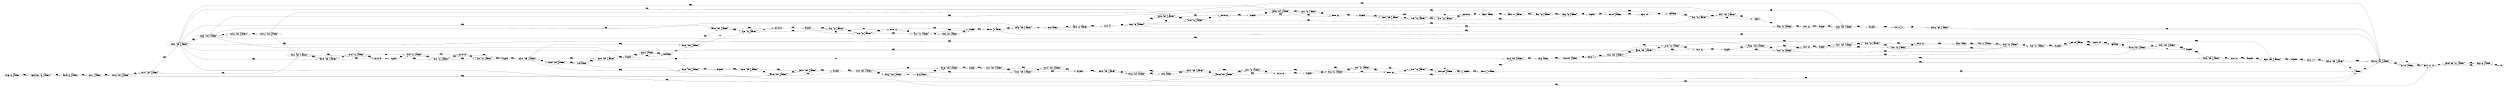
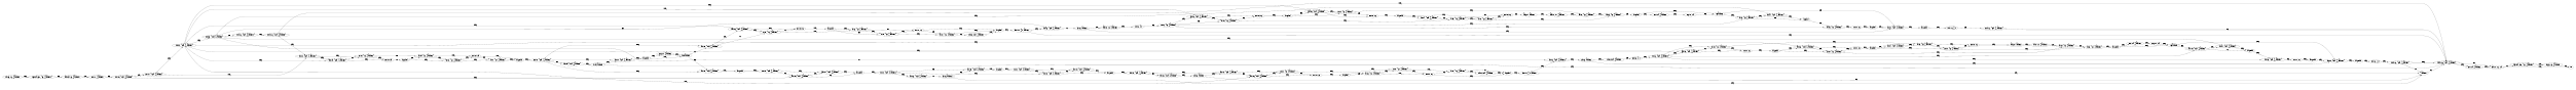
  digraph {
    rankdir=LR
    n1 [label="sub sp , sp , # address"]
    n2 [label="stp x29 , x30 , [ sp , # address ]"]
    n3 [label="add x29 , sp , # address"]
    n4 [label="mov w1 , # address"]
    n5 [label="stur x0 , [ x29 , #- address ]"]
    n6 [label="stur x1 , [ x29 , #- address ]"]
    n7 [label="ldur x0 , [ x29 , #- address ]"]
    n8 [label="stur x2 , [ x29 , #- address ]"]
    n9 [label="ldur x0 , [ x29 , #- address ]"]
    n10 [label="ldur x1 , [ x29 , #- address ]"]
    n11 [label="bl symbol"]
    n12 [label="stur x3 , [ x29 , #- address ]"]
    n13 [label="ldur x9 , [ x29 , #- address ]"]
    n14 [label="ldur x8 , [ x29 , #- address ]"]
    n15 [label="ldur x8 , [ x29 , #- address ]"]
    n16 [label="ldur x8 , [ x29 , #- address ]"]
    n17 [label="ldur x8 , [ x29 , #- address ]"]
    n18 [label="ldur x8 , [ x29 , #- address ]"]
    n19 [label="ldur x8 , [ x29 , #- address ]"]
    n20 [label="str x0 , [ sp , # address ]"]
    n21 [label="sturb w8 , [ x29 , #- address ]"]
    n22 [label="ldur x8 , [ x29 , #- address ]"]
    n23 [label="ldur x8 , [ x29 , #- address ]"]
    n24 [label="ldur x1 , [ x29 , #- address ]"]
    n25 [label="ldur x1 , [ x29 , #- address ]"]
    n26 [label="mov x0 , x9"]
    n27 [label="str x0 , [ sp , # address ]"]
    n28 [label="mov x0 , x8"]
    n29 [label="str x0 , [ sp , # address ]"]
    n30 [label="mov x0 , x8"]
    n31 [label="str x0 , [ sp , # address ]"]
    n32 [label="mov x0 , x8"]
    n33 [label="str x0 , [ sp , # address ]"]
    n34 [label="mov x0 , x8"]
    n35 [label="str x0 , [ sp , # address ]"]
    n36 [label="mov x0 , x8"]
    n37 [label="str x0 , [ sp , # address ]"]
    n38 [label="mov x0 , x8"]
    n39 [label="sturb w8 , [ x29 , #- address ]"]
    n40 [label="cbz x8 , address"]
    n41 [label="cbz x8 , address"]
    n42 [label="bl symbol"]
    n43 [label="bl symbol"]
    n44 [label="ldurb w8 , [ x29 , #- address ]"]
    n45 [label="mov w9 , # address"]
    n46 [label="and w0 , w8 , w9"]
    n47 [label="ldr x9 , [ sp , # address ]"]
    n48 [label="bl symbol"]
    n49 [label="str x0 , [ sp , # address ]"]
    n50 [label="mov x0 , x9"]
    n51 [label="ldr x1 , [ sp , # address ]"]
    n52 [label="bl symbol"]
    n53 [label="stur x0 , [ x29 , #- address ]"]
    n54 [label="ldur x9 , [ x29 , #- address ]"]
    n55 [label="ldur x0 , [ x29 , #- address ]"]
    n56 [label="ldur x0 , [ x29 , #- address ]"]
    n57 [label="ldur x0 , [ x29 , #- address ]"]
    n58 [label="cbz x9 , address"]
    n59 [label="bl symbol"]
    n60 [label="bl symbol"]
    n61 [label="ldp x29 , x30 , [ sp , # address ]"]
    n62 [label=ret]
    n63 [label="cmp w0 , # address"]
    n64 [label="b.ne address"]
    n65 [label="stp sp , sp , # address"]
    n66 [label="ldr x8 , [ sp , # address ]"]
    n67 [label="stur x0 , [ x29 , #- address ]"]
    n68 [label="bl symbol"]
    n69 [label="str x0 , [ sp , # address ]"]
    n70 [label="mov x0 , x8"]
    n71 [label="ldr x1 , [ sp , # address ]"]
    n72 [label="bl symbol"]
    n73 [label="sub x2 , x29 , # address"]
    n74 [label="tbnz w0 , # 0 , address"]
    n75 [label="ldur x0 , [ x29 , #- address ]"]
    n76 [label="add x0 , sp , # address"]
    n77 [label="stur x0 , [ x29 , #- address ]"]
    n78 [label="ldur x8 , [ x29 , #- address ]"]
    n79 [label="ldur x0 , [ x29 , #- address ]"]
    n80 [label="ldur x0 , [ x29 , #- address ]"]
    n81 [label="cbz x8 , address"]
    n82 [label="bl symbol"]
    n83 [label="ldur x1 , [ x29 , #- address ]"]
    n84 [label="bl symbol"]
    n85 [label="b address"]
    n86 [label="stur x0 , [ x29 , #- address ]"]
    n87 [label="bl symbol"]
    n88 [label="mov x8 , # 0"]
    n89 [label="mov w8 , # 0"]
    n90 [label="str x8 , [ sp , # address ]"]
    n91 [label="stur x0 , [ x29 , #- address ]"]
    n92 [label="ldur x8 , [ x29 , #- address ]"]
    n93 [label="ldur x0 , [ x29 , #- address ]"]
    n94 [label="cbz x8 , address"]
    n95 [label="ldr x8 , [ sp , # address ]"]
    n96 [label="sturb w8 , [ x29 , #- address ]"]
    n97 [label="ldr x0 , [ sp , # address ]"]
    n98 [label="ldr x8 , [ sp , # address ]"]
    n99 [label="ldr x8 , [ sp , # address ]"]
    n100 [label="mov x0 , x8"]
    n101 [label="bl symbol"]
    n102 [label="str x0 , [ sp , # address ]"]
    n103 [label="mov x0 , x8"]
    n104 [label="ldr x2 , [ sp , # address ]"]
    n105 [label="bl symbol"]
    n106 [label="ldr x3 , [ sp , # address ]"]
    n107 [label="ldur x4 , [ x29 , #- address ]"]
    n108 [label="adrp x1 , address"]
    n109 [label="bl symbol"]
    n110 [label="add x1 , x1 , # address"]
    n111 [label="mov w9 , # address"]
    n112 [label="b.eq address"]
    n113 [label="cmp w0 , w9"]
    n114 [label="bl symbol"]
    n115 [label="str x0 , [ sp , # address ]"]
    n116 [label="mov x0 , x8"]
    n117 [label="ldr x1 , [ sp , # address ]"]
    n118 [label="bl symbol"]
    n119 [label="sub x2 , x29 , # address"]
    n120 [label="tbnz w0 , # 0 , address"]
    n121 [label="ldur x0 , [ x29 , #- address ]"]
    n122 [label="sub x0 , x29 , # address"]
    n123 [label="bl symbol"]
    n124 [label="bl symbol"]
    n125 [label="mov x8 , # 0"]
    n126 [label="mov w8 , # 0"]
    n127 [label="stur x8 , [ x29 , #- address ]"]
    n128 [label="sturb w8 , [ x29 , #- address ]"]
    n129 [label="ldur x0 , [ x29 , #- address ]"]
    n130 [label="ldur x8 , [ x29 , #- address ]"]
    n131 [label="ldr x8 , [ sp , # address ]"]
    n132 [label="mov x0 , x8"]
    n133 [label="bl symbol"]
    n134 [label="str x0 , [ sp , # address ]"]
    n135 [label="mov x0 , x8"]
    n136 [label="ldr x2 , [ sp , # address ]"]
    n137 [label="bl symbol"]
    n138 [label="ldr x3 , [ sp , # address ]"]
    n139 [label="ldur x4 , [ x29 , #- address ]"]
    n140 [label="adrp x1 , address"]
    n141 [label="bl symbol"]
    n142 [label="add x1 , x1 , # address"]
    n143 [label="mov w9 , # address"]
    n144 [label="b.eq address"]
    n145 [label="cmp w0 , w9"]
    n146 [label="bl symbol"]
    n1 -> n2 [label=CFG]
    n2 -> n3 [label=CFG]
    n3 -> n4 [label=CFG]
    n4 -> n5 [label=CFG]
    n5 -> n6 [label=CFG]
    n5 -> n7 [label=DFG]
    n6 -> n8 [label=CFG]
    n6 -> n9 [label=DFG]
    n7 -> n10 [label=CFG]
    n7 -> n11 [label=DFG]
    n8 -> n12 [label=CFG]
    n8 -> n13 [label=DFG]
    n8 -> n14 [label=DFG]
    n8 -> n15 [label=DFG]
    n8 -> n16 [label=DFG]
    n8 -> n17 [label=DFG]
    n8 -> n18 [label=DFG]
    n8 -> n19 [label=DFG]
    n9 -> n13 [label=CFG]
    n9 -> n20 [label=DFG]
    n10 -> n11 [label=DFG]
    n11 -> n77 [label=DFG]
    n12 -> n21 [label=CFG]
    n12 -> n22 [label=DFG]
    n12 -> n23 [label=DFG]
    n12 -> n24 [label=DFG]
    n12 -> n25 [label=DFG]
    n13 -> n20 [label=CFG]
    n13 -> n26 [label=DFG]
    n14 -> n27 [label=CFG]
    n14 -> n28 [label=DFG]
    n15 -> n29 [label=CFG]
    n15 -> n30 [label=DFG]
    n16 -> n31 [label=CFG]
    n16 -> n32 [label=DFG]
    n17 -> n33 [label=CFG]
    n17 -> n34 [label=DFG]
    n18 -> n35 [label=CFG]
    n18 -> n36 [label=DFG]
    n19 -> n37 [label=CFG]
    n19 -> n38 [label=DFG]
    n20 -> n26 [label=CFG]
    n20 -> n47 [label=DFG]
    n21 -> n39 [label=CFG]
    n22 -> n40 [label=DFG]
    n23 -> n41 [label=DFG]
    n24 -> n42 [label=DFG]
    n25 -> n43 [label=DFG]
    n26 -> n48 [label=DFG]
    n27 -> n28 [label=CFG]
    n27 -> n66 [label=DFG]
    n28 -> n68 [label=DFG]
    n29 -> n30 [label=CFG]
    n29 -> n99 [label=DFG]
    n30 -> n101 [label=DFG]
    n31 -> n32 [label=CFG]
    n31 -> n104 [label=DFG]
    n32 -> n105 [label=DFG]
    n33 -> n34 [label=CFG]
    n33 -> n95 [label=DFG]
    n34 -> n114 [label=DFG]
    n35 -> n36 [label=CFG]
    n35 -> n131 [label=DFG]
    n36 -> n133 [label=DFG]
    n37 -> n38 [label=CFG]
    n37 -> n136 [label=DFG]
    n38 -> n137 [label=DFG]
    n39 -> n9 [label=CFG]
    n39 -> n44 [label=DFG]
    n40 -> n75 [label=CFG]
    n40 -> n76 [label=CFG]
    n41 -> n121 [label=CFG]
    n41 -> n122 [label=CFG]
    n42 -> n98 [label=CFG]
    n43 -> n130 [label=CFG]
    n44 -> n45 [label=CFG]
    n44 -> n46 [label=DFG]
    n45 -> n46 [label=CFG]
    n46 -> n61 [label=CFG]
    n46 -> n62 [label=DFG]
    n47 -> n49 [label=CFG]
    n47 -> n50 [label=DFG]
    n48 -> n47 [label=CFG]
    n48 -> n49 [label=DFG]
    n49 -> n50 [label=CFG]
    n49 -> n51 [label=DFG]
    n50 -> n51 [label=CFG]
    n50 -> n52 [label=DFG]
    n51 -> n52 [label=DFG]
    n52 -> n53 [label=DFG]
    n53 -> n54 [label=DFG]
    n53 -> n55 [label=DFG]
    n53 -> n56 [label=DFG]
    n53 -> n57 [label=DFG]
    n54 -> n58 [label=DFG]
    n55 -> n59 [label=DFG]
    n56 -> n14 [label=CFG]
    n56 -> n27 [label=DFG]
    n57 -> n60 [label=DFG]
-   n58 -> n46 [label=CFG]
+   n58 -> n44 [label=CFG]
    n58 -> n55 [label=CFG]
    n59 -> n63 [label=CFG]
    n59 -> n64 [label=DFG]
    n60 -> n67 [label=DFG]
    n61 -> n65 [label=CFG]
    n63 -> n64 [label=CFG]
    n64 -> n56 [label=CFG]
    n64 -> n57 [label=CFG]
    n65 -> n62 [label=CFG]
    n66 -> n69 [label=CFG]
    n66 -> n70 [label=DFG]
    n67 -> n7 [label=CFG]
    n67 -> n10 [label=DFG]
    n68 -> n66 [label=CFG]
    n68 -> n69 [label=DFG]
    n69 -> n70 [label=CFG]
    n69 -> n71 [label=DFG]
    n70 -> n71 [label=CFG]
    n70 -> n72 [label=DFG]
    n71 -> n72 [label=DFG]
    n71 -> n73 [label=CFG]
    n72 -> n74 [label=DFG]
    n73 -> n72 [label=DFG]
    n74 -> n22 [label=CFG]
    n74 -> n44 [label=CFG]
    n75 -> n87 [label=DFG]
    n76 -> n88 [label=CFG]
    n77 -> n78 [label=DFG]
    n77 -> n79 [label=DFG]
    n77 -> n80 [label=DFG]
    n78 -> n81 [label=DFG]
    n79 -> n82 [label=DFG]
    n80 -> n83 [label=CFG]
    n80 -> n84 [label=DFG]
    n81 -> n79 [label=CFG]
    n81 -> n85 [label=CFG]
    n82 -> n86 [label=DFG]
    n83 -> n84 [label=DFG]
    n84 -> n91 [label=DFG]
    n85 -> n44 [label=CFG]
    n86 -> n80 [label=CFG]
    n86 -> n83 [label=DFG]
    n87 -> n89 [label=CFG]
    n88 -> n90 [label=CFG]
    n89 -> n96 [label=CFG]
    n90 -> n15 [label=CFG]
    n90 -> n29 [label=DFG]
    n90 -> n97 [label=DFG]
    n90 -> n98 [label=DFG]
    n91 -> n92 [label=DFG]
    n91 -> n93 [label=DFG]
    n92 -> n94 [label=DFG]
    n93 -> n17 [label=CFG]
    n93 -> n33 [label=DFG]
    n94 -> n85 [label=CFG]
    n94 -> n93 [label=CFG]
    n95 -> n115 [label=CFG]
    n95 -> n116 [label=DFG]
    n96 -> n44 [label=DFG]
    n97 -> n24 [label=CFG]
    n97 -> n42 [label=DFG]
    n98 -> n100 [label=DFG]
    n99 -> n102 [label=CFG]
    n99 -> n103 [label=DFG]
    n100 -> n123 [label=DFG]
    n101 -> n16 [label=CFG]
    n101 -> n31 [label=DFG]
    n102 -> n103 [label=CFG]
    n102 -> n106 [label=DFG]
    n103 -> n108 [label=CFG]
    n104 -> n106 [label=CFG]
    n105 -> n102 [label=DFG]
    n105 -> n107 [label=CFG]
    n106 -> n109 [label=CFG]
    n107 -> n99 [label=CFG]
    n108 -> n110 [label=CFG]
    n109 -> n111 [label=CFG]
    n109 -> n112 [label=DFG]
    n110 -> n104 [label=CFG]
    n111 -> n113 [label=CFG]
    n112 -> n75 [label=CFG]
    n112 -> n97 [label=CFG]
    n113 -> n112 [label=CFG]
    n114 -> n95 [label=CFG]
    n114 -> n115 [label=DFG]
    n115 -> n116 [label=CFG]
    n115 -> n117 [label=DFG]
    n116 -> n117 [label=CFG]
    n116 -> n118 [label=DFG]
    n117 -> n118 [label=DFG]
    n117 -> n119 [label=CFG]
    n118 -> n120 [label=DFG]
    n119 -> n118 [label=DFG]
    n120 -> n23 [label=CFG]
    n120 -> n85 [label=CFG]
    n121 -> n124 [label=DFG]
    n122 -> n125 [label=CFG]
    n123 -> n75 [label=CFG]
    n124 -> n126 [label=CFG]
    n125 -> n127 [label=CFG]
    n126 -> n128 [label=CFG]
    n127 -> n18 [label=CFG]
    n127 -> n35 [label=DFG]
    n127 -> n129 [label=DFG]
    n127 -> n130 [label=DFG]
    n128 -> n44 [label=DFG]
    n128 -> n85 [label=CFG]
    n129 -> n25 [label=CFG]
    n129 -> n43 [label=DFG]
    n130 -> n132 [label=DFG]
    n131 -> n134 [label=CFG]
    n131 -> n135 [label=DFG]
    n132 -> n146 [label=DFG]
    n133 -> n19 [label=CFG]
    n133 -> n37 [label=DFG]
    n134 -> n135 [label=CFG]
    n134 -> n138 [label=DFG]
    n135 -> n140 [label=CFG]
    n136 -> n138 [label=CFG]
    n137 -> n134 [label=DFG]
    n137 -> n139 [label=CFG]
    n138 -> n141 [label=CFG]
    n139 -> n131 [label=CFG]
    n140 -> n142 [label=CFG]
    n141 -> n143 [label=CFG]
    n141 -> n144 [label=DFG]
    n142 -> n136 [label=CFG]
    n143 -> n145 [label=CFG]
    n144 -> n121 [label=CFG]
    n144 -> n129 [label=CFG]
    n145 -> n144 [label=CFG]
    n146 -> n121 [label=CFG]
  }
